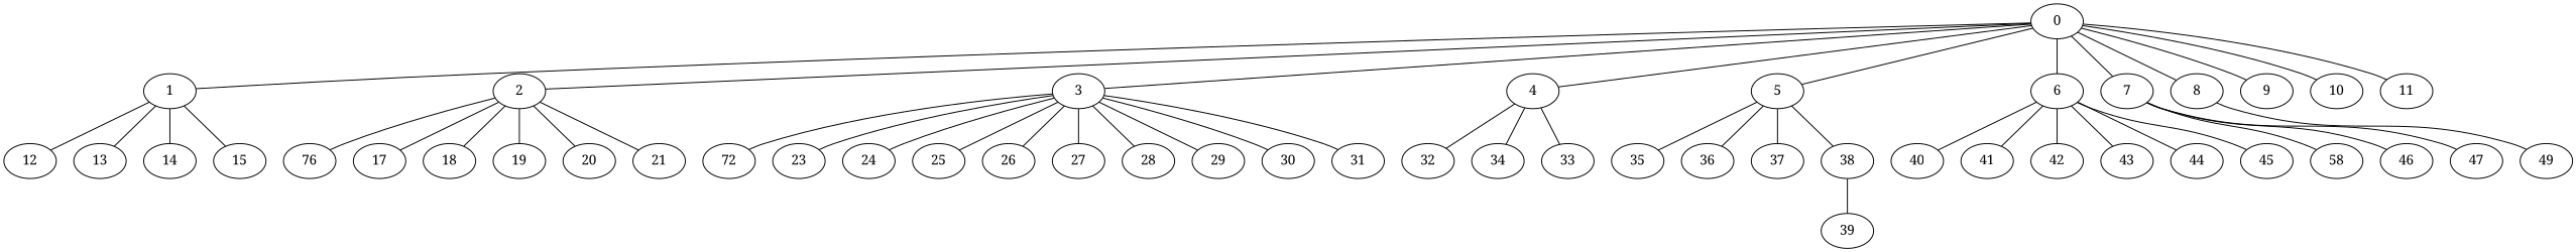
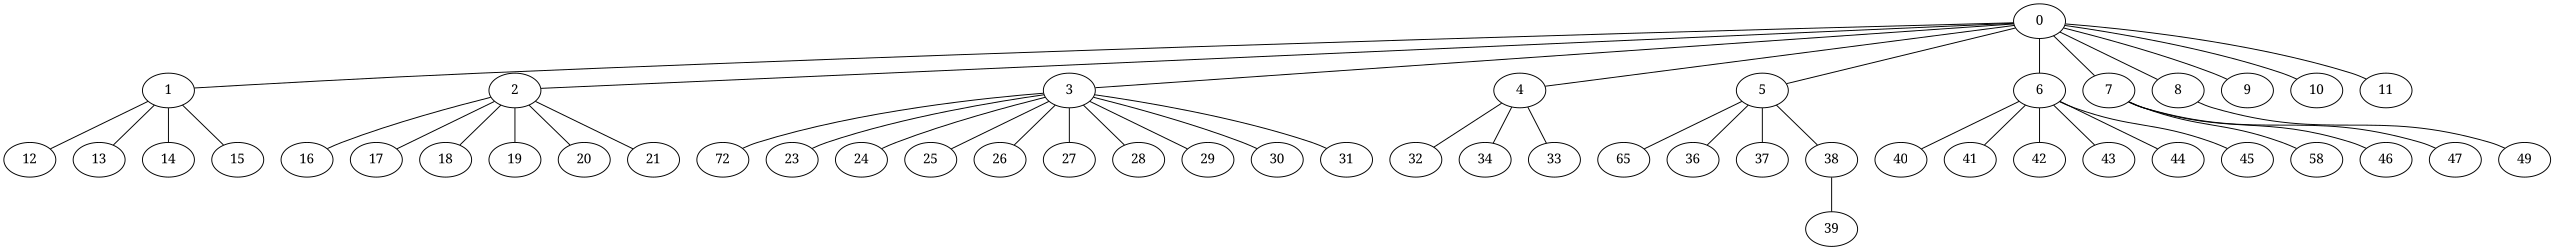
  graph {
    fontname="Noto Serif"
    node [fontname="Noto Serif"]
    edge [fontname="Noto Serif"]
    0
    1
    2
    3
    4
    5
    6
    7
    8
    9
    10
    11
    12
    13
    14
    15
-   16 [label=76]
+   16
    17
    18
    19
    20
    21
    n23 [label=72]
    23
    24
    25
    26
    27
    28
    29
    30
    31
    32
    34
    33
-   35
+   35 [label=65]
    36
    37
    38
    40
    41
    42
    43
    44
    45
    n46 [label=58]
    46
    47
    49
    39
    0 -- 1
    0 -- 2
    0 -- 3
    0 -- 4
    0 -- 5
    0 -- 6
    0 -- 7
    0 -- 8
    0 -- 9
    0 -- 10
    0 -- 11
    1 -- 12
    1 -- 13
    1 -- 14
    1 -- 15
    2 -- 16
    2 -- 17
    2 -- 18
    2 -- 19
    2 -- 20
    2 -- 21
    3 -- n23
    3 -- 23
    3 -- 24
    3 -- 25
    3 -- 26
    3 -- 27
    3 -- 28
    3 -- 29
    3 -- 30
    3 -- 31
    4 -- 32
    4 -- 34
    4 -- 33
    5 -- 35
    5 -- 36
    5 -- 37
    5 -- 38
    6 -- 40
    6 -- 41
    6 -- 42
    6 -- 43
    6 -- 44
    6 -- 45
    7 -- n46
    7 -- 46
    7 -- 47
    8 -- 49
    38 -- 39
  }
